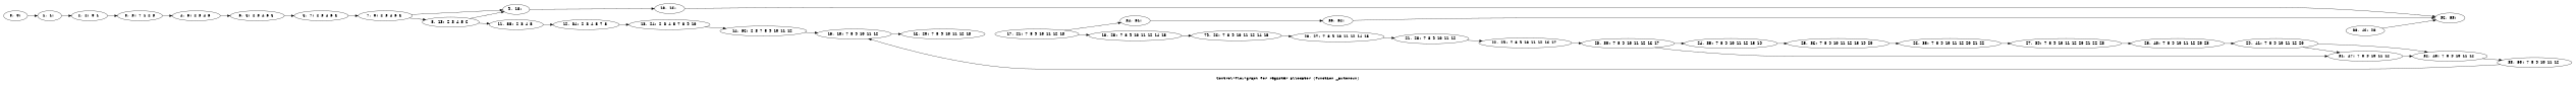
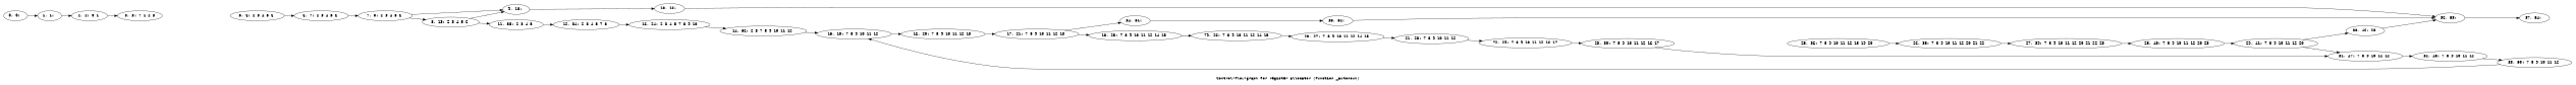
  digraph {
    fontname="DejaVu Sans Mono"
    label="Control-flow-graph for register allocator (function _autonoun)"
    rankdir=LR
    node [fontname="DejaVu Sans Mono"]
    edge [fontname="DejaVu Sans Mono"]
-   n1 [label="3, 0:"]
+   n1 [label="0, 0: "]
    n2 [label="1, 1: "]
    n3 [label="2, 2: 0 1 "]
    n4 [label="3, 3: 7 1 2 3"]
-   n5 [label="4, 5: 2 3 4 5 "]
    n6 [label="5, 6: 2 3 4 5 6 "]
    n7 [label="6, 7: 2 3 4 5 6 "]
    n8 [label="7, 8: 2 3 4 5 6 "]
    n9 [label="8, 13: 2 3 4 5 6 "]
    n10 [label="9, 15: "]
    n11 [label="11, 55: 2 3 4 5 "]
    n12 [label="10, 16: "]
    n13 [label="12, 34: 2 3 4 5 7 8 "]
    n14 [label="36, 53: "]
-   n16 [label="13, 24: 2 3 4 5 7 8 9 10 "]
+   n15 [label="37, 54: "]
+   n16 [label="16, 24: 2 3 4 5 7 8 9 10"]
    n17 [label="14, 56: 2 3 7 8 9 10 11 12 "]
    n18 [label="15, 18: 7 8 9 10 11 12 "]
    n19 [label="16, 20: 7 8 9 10 11 12 13 "]
    n20 [label="17, 21: 7 8 9 10 11 12 13 "]
    n21 [label="18, 25: 7 8 9 10 11 12 14 15 "]
    n22 [label="34, 51: "]
    n23 [label="79, 26: 7 8 9 10 11 12 14 15"]
    n24 [label="35, 52: "]
    n25 [label="20, 27: 7 8 9 10 11 12 14 15 "]
    n26 [label="21, 28: 7 8 9 10 11 12 "]
-   n27 [label="22, 29: 7 8 9 10 11 12 16 17 "]
+   n27 [label="72, 29: 7 8 9 10 11 12 16 17"]
    n28 [label="23, 30: 7 8 9 10 11 12 16 17 "]
-   n29 [label="24, 35: 7 8 9 10 11 12 18 19 "]
    n30 [label="31, 47: 7 8 9 10 11 12 "]
    n31 [label="25, 36: 7 8 9 10 11 12 18 19 20 "]
    n32 [label="32, 48: 7 8 9 10 11 12 "]
    n33 [label="26, 38: 7 8 9 10 11 12 20 21 22 "]
    n34 [label="27, 39: 7 8 9 10 11 12 20 21 22 23 "]
    n35 [label="28, 40: 7 8 9 10 11 12 20 23 "]
    n36 [label="29, 41: 7 8 9 10 11 12 20 "]
    n37 [label="30, 46: 20 "]
    n38 [label="33, 50: 7 8 9 10 11 12 "]
    n1 -> n2
    n2 -> n3
    n3 -> n4
-   n4 -> n5
-   n5 -> n6
    n6 -> n7
    n7 -> n8
    n8 -> n9
    n8 -> n10
    n9 -> n10
    n9 -> n11
    n10 -> n12
    n11 -> n13
    n12 -> n14
    n13 -> n16
+   n14 -> n15
    n16 -> n17
    n17 -> n18
    n18 -> n19
+   n19 -> n20
    n20 -> n21
    n20 -> n22
    n21 -> n23
    n22 -> n24
    n23 -> n25
    n24 -> n14
    n25 -> n26
    n26 -> n27
    n27 -> n28
-   n28 -> n29
    n28 -> n30
-   n29 -> n31
    n30 -> n32
    n31 -> n33
    n32 -> n38
    n33 -> n34
    n34 -> n35
    n35 -> n36
    n36 -> n30
-   n36 -> n32
+   n36 -> n37
    n37 -> n14
    n38 -> n18
  }
